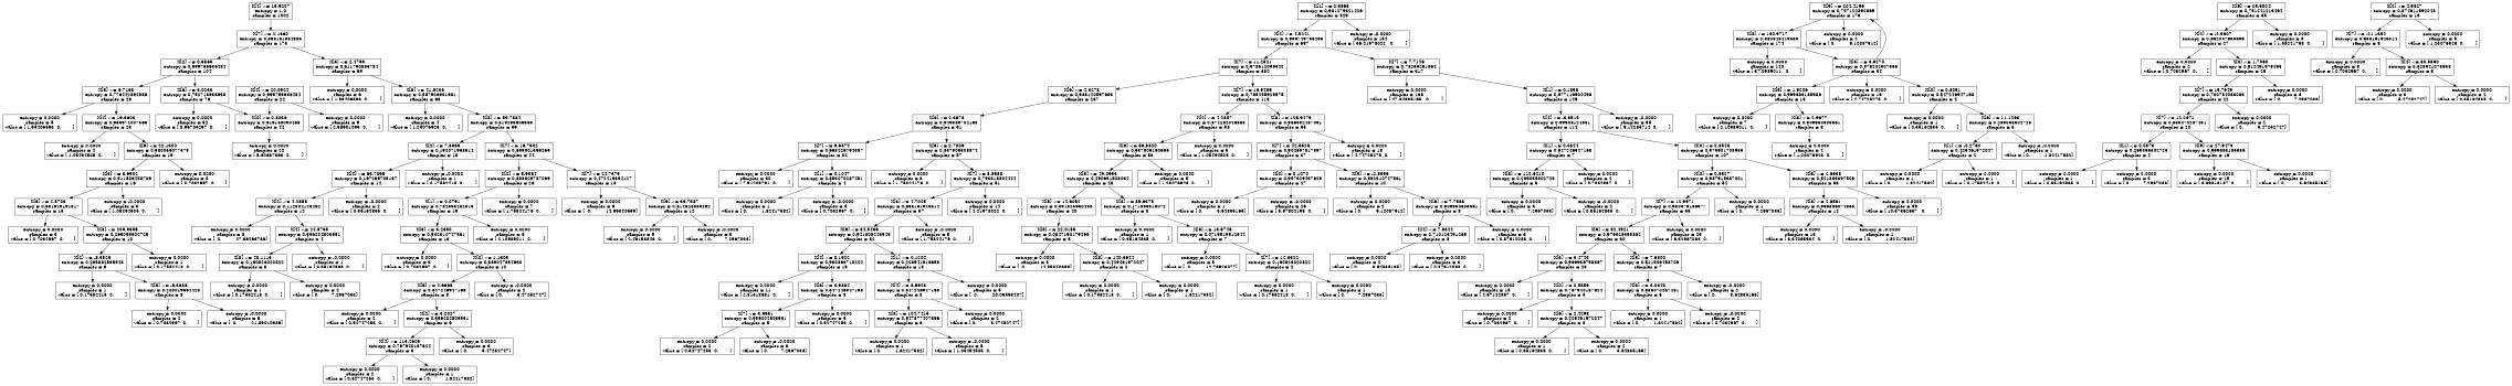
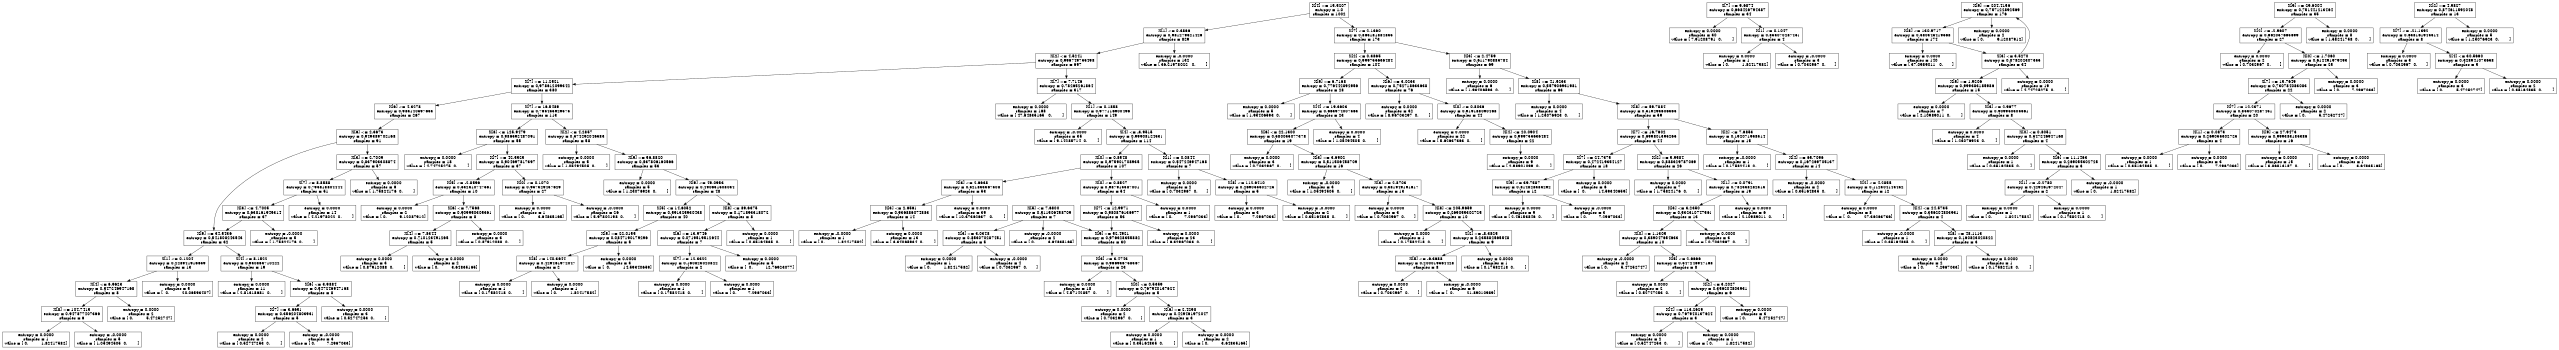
  digraph {
    node [shape=box]
    n1 [label="X[4] <= 15.5207\nentropy = 1.0\nsamples = 1002"]
    n2 [label="X[1] <= 0.3866\nentropy = 0.981279321426\nsamples = 829"]
    n3 [label="X[7] <= 2.1360\nentropy = 0.863181884835\nsamples = 173"]
    n4 [label="X[2] <= 4.5241\nentropy = 0.996749755498\nsamples = 697"]
    n5 [label="entropy = -0.0000\nsamples = 132\nvalue = [ 36.21978022   0.        ]"]
    n6 [label="X[2] <= 0.3865\nentropy = 0.999755636484\nsamples = 104"]
    n7 [label="X[3] <= 2.4759\nentropy = 0.611790885784\nsamples = 69"]
    n8 [label="X[7] <= 11.2521\nentropy = 0.978612099342\nsamples = 380"]
    n9 [label="X[7] <= 7.7146\nentropy = 0.78265261864\nsamples = 317"]
    n10 [label="X[6] <= 4.3278\nentropy = 0.983140597633\nsamples = 267"]
    n11 [label="X[7] <= 16.5489\nentropy = 0.765455929575\nsamples = 113"]
    n12 [label="entropy = 0.0000\nsamples = 168\nvalue = [ 47.64835165   0.        ]"]
    n13 [label="X[1] <= 0.1858\nentropy = 0.977116900496\nsamples = 149"]
    n14 [label="X[6] <= 2.3673\nentropy = 0.949389702168\nsamples = 91"]
    n15 [label="X[2] <= 4.2857\nentropy = 0.574292046583\nsamples = 58"]
    n16 [label="X[8] <= 125.9479\nentropy = 0.986592487091\nsamples = 55"]
    n17 [label="X[7] <= 9.6874\nentropy = 0.668426794387\nsamples = 34"]
    n18 [label="X[3] <= 2.7009\nentropy = 0.837903308874\nsamples = 57"]
    n19 [label="X[9] <= 204.4156\nentropy = 0.757122892569\nsamples = 176"]
    n20 [label="X[8] <= 130.9717\nentropy = 0.380345419568\nsamples = 174"]
    n21 [label="entropy = 0.0000\nsamples = 2\nvalue = [ 0.          9.12087912]"]
    n22 [label="entropy = 0.0000\nsamples = 30\nvalue = [ 7.91208791  0.        ]"]
    n23 [label="X[1] <= 0.1047\nentropy = 0.853070287451\nsamples = 4"]
    n24 [label="entropy = 0.0000\nsamples = 6\nvalue = [ 1.75824176  0.        ]"]
    n25 [label="X[7] <= 8.8588\nentropy = 0.793818804444\nsamples = 51"]
    n26 [label="entropy = 0.0000\nsamples = 1\nvalue = [ 0.          1.82417582]"]
    n27 [label="entropy = -0.0000\nsamples = 3\nvalue = [ 0.7032967  0.       ]"]
    n28 [label="X[3] <= 4.7005\nentropy = 0.638161945314\nsamples = 37"]
    n29 [label="entropy = 0.0000\nsamples = 14\nvalue = [ 4.21978022  0.        ]"]
    n30 [label="X[9] <= 34.5436\nentropy = 0.541808243543\nsamples = 32"]
    n31 [label="entropy = -0.0000\nsamples = 5\nvalue = [ 1.75824176  0.        ]"]
    n32 [label="X[4] <= 8.1522\nentropy = 0.930863710222\nsamples = 19"]
    n33 [label="X[1] <= 0.1204\nentropy = 0.228941916659\nsamples = 13"]
    n34 [label="entropy = 0.0000\nsamples = 11\nvalue = [ 2.81318681  0.        ]"]
    n35 [label="X[6] <= 3.9884\nentropy = 0.547246947168\nsamples = 8"]
    n36 [label="X[4] <= 6.9623\nentropy = 0.547246947168\nsamples = 8"]
    n37 [label="entropy = 0.0000\nsamples = 5\nvalue = [  0.          20.06593407]"]
    n38 [label="X[7] <= 3.6651\nentropy = 0.356204803931\nsamples = 5"]
    n39 [label="entropy = 0.0000\nsamples = 3\nvalue = [ 0.52747253  0.        ]"]
    n40 [label="entropy = 0.0000\nsamples = 2\nvalue = [ 0.52747253  0.        ]"]
    n41 [label="entropy = -0.0000\nsamples = 3\nvalue = [ 0.         7.2967033]"]
    n42 [label="X[8] <= 104.7415\nentropy = 0.947877407366\nsamples = 6"]
    n43 [label="entropy = 0.0000\nsamples = 2\nvalue = [ 0.          5.47252747]"]
    n44 [label="entropy = 0.0000\nsamples = 1\nvalue = [ 0.          1.82417582]"]
    n45 [label="entropy = -0.0000\nsamples = 5\nvalue = [ 1.05494505  0.        ]"]
    n46 [label="entropy = 0.0000\nsamples = 140\nvalue = [ 37.0989011   0.       ]"]
    n47 [label="X[3] <= 3.5270\nentropy = 0.878202307355\nsamples = 34"]
    n48 [label="X[5] <= 1.9206\nentropy = 0.999383185986\nsamples = 15"]
    n49 [label="entropy = 0.0000\nsamples = 19\nvalue = [ 4.74725275  0.        ]"]
    n50 [label="entropy = 0.0000\nsamples = 7\nvalue = [ 2.10989011  0.        ]"]
    n51 [label="X[3] <= 2.9677\nentropy = 0.909950305361\nsamples = 8"]
    n52 [label="entropy = 0.0000\nsamples = 4\nvalue = [ 1.23076923  0.        ]"]
    n53 [label="X[0] <= 0.8051\nentropy = 0.547246947168\nsamples = 4"]
    n54 [label="entropy = 0.0000\nsamples = 1\nvalue = [ 0.35164835  0.        ]"]
    n55 [label="X[6] <= 11.1463\nentropy = 0.269055302725\nsamples = 3"]
    n56 [label="X[1] <= -0.2780\nentropy = 0.429461972047\nsamples = 2"]
    n57 [label="entropy = -0.0000\nsamples = 1\nvalue = [ 0.          1.82417582]"]
    n58 [label="entropy = 0.0000\nsamples = 1\nvalue = [ 0.          1.82417582]"]
    n59 [label="entropy = 0.0000\nsamples = 1\nvalue = [ 0.17582418  0.        ]"]
    n60 [label="X[9] <= 56.8820\nentropy = 0.537806160566\nsamples = 53"]
    n61 [label="entropy = 0.0000\nsamples = 5\nvalue = [ 1.05494505  0.        ]"]
    n62 [label="X[7] <= 42.5525\nentropy = 0.904697817397\nsamples = 37"]
    n63 [label="entropy = 0.0000\nsamples = 18\nvalue = [ 4.74725275  0.        ]"]
    n64 [label="X[9] <= 49.0953\nentropy = 0.490631508034\nsamples = 48"]
    n65 [label="entropy = 0.0000\nsamples = 5\nvalue = [ 1.23076923  0.        ]"]
    n66 [label="X[5] <= 14.6052\nentropy = 0.591325930438\nsamples = 40"]
    n67 [label="X[8] <= 89.6375\nentropy = 0.171893318072\nsamples = 8"]
    n68 [label="X[5] <= 22.0155\nentropy = 0.0847190179296\nsamples = 5"]
    n69 [label="entropy = 0.0000\nsamples = 1\nvalue = [ 0.35164835  0.        ]"]
    n70 [label="X[6] <= 13.9746\nentropy = 0.0719519512644\nsamples = 7"]
    n71 [label="X[9] <= 29.6004\nentropy = 0.751441213464\nsamples = 35"]
    n72 [label="X[2] <= -2.9607\nentropy = 0.662057665699\nsamples = 27"]
    n73 [label="entropy = 0.0000\nsamples = 8\nvalue = [ 1.58241758  0.        ]"]
    n74 [label="entropy = 0.0000\nsamples = 3\nvalue = [  0.          14.59340659]"]
    n75 [label="X[8] <= 140.3644\nentropy = 0.429461972047\nsamples = 2"]
    n76 [label="entropy = 0.0000\nsamples = 2\nvalue = [ 0.7032967  0.       ]"]
    n77 [label="X[0] <= 1.7060\nentropy = 0.612491979493\nsamples = 25"]
    n78 [label="X[7] <= 15.7649\nentropy = 0.730784083083\nsamples = 22"]
    n79 [label="entropy = 0.0000\nsamples = 3\nvalue = [ 0.         7.2967033]"]
    n80 [label="X[7] <= 12.2371\nentropy = 0.853070287451\nsamples = 20"]
    n81 [label="entropy = 0.0000\nsamples = 2\nvalue = [ 0.          5.47252747]"]
    n82 [label="X[1] <= 0.0873\nentropy = 0.269055302725\nsamples = 4"]
    n83 [label="X[9] <= 27.9473\nentropy = 0.999383185386\nsamples = 16"]
    n84 [label="entropy = 0.0000\nsamples = 1\nvalue = [ 0.35164835  0.        ]"]
    n85 [label="entropy = 0.0000\nsamples = 3\nvalue = [ 0.         7.2967033]"]
    n86 [label="entropy = 0.0000\nsamples = 15\nvalue = [ 3.86813187  0.        ]"]
    n87 [label="entropy = 0.0000\nsamples = 1\nvalue = [ 0.          3.64835165]"]
    n88 [label="entropy = 0.0000\nsamples = 1\nvalue = [ 0.17582418  0.        ]"]
    n89 [label="entropy = 0.0000\nsamples = 1\nvalue = [ 0.          1.82417582]"]
    n90 [label="entropy = 0.0000\nsamples = 5\nvalue = [  0.          12.76923077]"]
    n91 [label="X[7] <= 12.3322\nentropy = 0.160823020822\nsamples = 2"]
    n92 [label="entropy = 0.0000\nsamples = 1\nvalue = [ 0.17582418  0.        ]"]
    n93 [label="entropy = 0.0000\nsamples = 1\nvalue = [ 0.         7.2967033]"]
    n94 [label="X[0] <= 0.1070\nentropy = 0.957329437629\nsamples = 27"]
    n95 [label="X[5] <= -2.8596\nentropy = 0.532310747561\nsamples = 10"]
    n96 [label="entropy = 0.0000\nsamples = 1\nvalue = [ 0.          3.64835165]"]
    n97 [label="entropy = -0.0000\nsamples = 26\nvalue = [ 5.97802198  0.        ]"]
    n98 [label="entropy = 0.0000\nsamples = 2\nvalue = [ 0.          9.12087912]"]
    n99 [label="X[6] <= 7.7568\nentropy = 0.909950305361\nsamples = 8"]
    n100 [label="X[4] <= 7.8344\nentropy = 0.710123491265\nsamples = 5"]
    n101 [label="entropy = 0.0000\nsamples = 3\nvalue = [ 0.87912088  0.        ]"]
    n102 [label="entropy = 0.0000\nsamples = 2\nvalue = [ 0.          3.64835165]"]
    n103 [label="entropy = 0.0000\nsamples = 3\nvalue = [ 0.87912088  0.        ]"]
    n104 [label="X[4] <= -3.9515\nentropy = 0.99908124531\nsamples = 114"]
    n105 [label="entropy = -0.0000\nsamples = 35\nvalue = [ 9.14285714  0.        ]"]
    n106 [label="X[1] <= 0.0844\nentropy = 0.547246947168\nsamples = 7"]
    n107 [label="X[0] <= 0.8548\nentropy = 0.975901708935\nsamples = 107"]
    n108 [label="X[8] <= 112.6410\nentropy = 0.269055302725\nsamples = 5"]
    n109 [label="entropy = 0.0000\nsamples = 2\nvalue = [ 0.7032967  0.       ]"]
    n110 [label="X[0] <= 0.8527\nentropy = 0.987915387001\nsamples = 54"]
    n111 [label="X[3] <= 2.6638\nentropy = 0.521833367508\nsamples = 53"]
    n112 [label="entropy = 0.0000\nsamples = 3\nvalue = [ 0.         7.2967033]"]
    n113 [label="entropy = -0.0000\nsamples = 2\nvalue = [ 0.35164835  0.        ]"]
    n114 [label="X[7] <= 12.9971\nentropy = 0.980876136977\nsamples = 53"]
    n115 [label="entropy = 0.0000\nsamples = 1\nvalue = [ 0.         7.2967033]"]
    n116 [label="X[3] <= 2.6561\nentropy = 0.936886074883\nsamples = 14"]
    n117 [label="entropy = 0.0000\nsamples = 39\nvalue = [ 10.37362637   0.        ]"]
    n118 [label="X[9] <= 52.4921\nentropy = 0.976328355882\nsamples = 30"]
    n119 [label="entropy = 0.0000\nsamples = 23\nvalue = [ 6.32967033  0.        ]"]
    n120 [label="X[3] <= 3.4743\nentropy = 0.966936758367\nsamples = 23"]
    n121 [label="X[5] <= 7.6800\nentropy = 0.511506458709\nsamples = 7"]
    n122 [label="entropy = 0.0000\nsamples = 18\nvalue = [ 4.57142857  0.        ]"]
    n123 [label="X[0] <= 0.5359\nentropy = 0.767940137624\nsamples = 5"]
    n124 [label="X[3] <= 3.0348\nentropy = 0.853070287451\nsamples = 5"]
    n125 [label="entropy = -0.0000\nsamples = 2\nvalue = [ 0.          3.64835165]"]
    n126 [label="entropy = 0.0000\nsamples = 2\nvalue = [ 0.7032967  0.       ]"]
    n127 [label="X[6] <= 2.4298\nentropy = 0.429461972047\nsamples = 3"]
    n128 [label="entropy = 0.0000\nsamples = 1\nvalue = [ 0.35164835  0.        ]"]
    n129 [label="entropy = 0.0000\nsamples = 2\nvalue = [ 0.          3.64835165]"]
    n130 [label="entropy = 0.0000\nsamples = 1\nvalue = [ 0.          1.82417582]"]
    n131 [label="entropy = -0.0000\nsamples = 4\nvalue = [ 0.7032967  0.       ]"]
    n132 [label="entropy = 0.0000\nsamples = 13\nvalue = [ 3.34065934  0.        ]"]
    n133 [label="entropy = -0.0000\nsamples = 1\nvalue = [ 0.          1.82417582]"]
    n134 [label="X[9] <= 6.7168\nentropy = 0.776442892956\nsamples = 28"]
    n135 [label="X[6] <= 3.0233\nentropy = 0.752718633638\nsamples = 76"]
    n136 [label="entropy = 0.0000\nsamples = 6\nvalue = [ 1.93406593  0.        ]"]
    n137 [label="X[8] <= 41.5233\nentropy = 0.557906931981\nsamples = 63"]
    n138 [label="entropy = 0.0000\nsamples = 5\nvalue = [ 1.93406593  0.        ]"]
    n139 [label="X[4] <= 19.3603\nentropy = 0.663974007563\nsamples = 23"]
    n140 [label="entropy = 0.0000\nsamples = 32\nvalue = [ 8.96703297  0.        ]"]
    n141 [label="X[0] <= 0.8036\nentropy = 0.919188090468\nsamples = 44"]
    n142 [label="entropy = 0.0000\nsamples = 4\nvalue = [ 1.05494505  0.        ]"]
    n143 [label="X[6] <= 22.1300\nentropy = 0.580055077378\nsamples = 19"]
    n144 [label="X[3] <= 3.6902\nentropy = 0.511506458709\nsamples = 16"]
    n145 [label="entropy = 0.0000\nsamples = 3\nvalue = [ 0.7032967  0.       ]"]
    n146 [label="X[3] <= 2.8703\nentropy = 0.381949191617\nsamples = 13"]
    n147 [label="entropy = -0.0000\nsamples = 3\nvalue = [ 1.05494505  0.        ]"]
    n148 [label="entropy = 0.0000\nsamples = 3\nvalue = [ 0.7032967  0.       ]"]
    n149 [label="X[8] <= 205.9659\nentropy = 0.269055302725\nsamples = 10"]
    n150 [label="X[2] <= -8.3825\nentropy = 0.235882565548\nsamples = 9"]
    n151 [label="entropy = 0.0000\nsamples = 1\nvalue = [ 0.17582418  0.        ]"]
    n152 [label="entropy = 0.0000\nsamples = 1\nvalue = [ 0.17582418  0.        ]"]
    n153 [label="X[5] <= -6.3688\nentropy = 0.200019564428\nsamples = 8"]
    n154 [label="entropy = 0.0000\nsamples = 2\nvalue = [ 0.7032967  0.       ]"]
    n155 [label="entropy = -0.0000\nsamples = 6\nvalue = [  0.          21.89010989]"]
    n156 [label="X[4] <= 20.0904\nentropy = 0.999755636484\nsamples = 22"]
    n157 [label="entropy = 0.0000\nsamples = 22\nvalue = [ 5.62637363  0.        ]"]
    n158 [label="entropy = 0.0000\nsamples = 9\nvalue = [ 2.98901099  0.        ]"]
    n159 [label="X[2] <= 4.9827\nentropy = 0.874611592048\nsamples = 13"]
    n160 [label="X[7] <= -21.1392\nentropy = 0.638161945314\nsamples = 8"]
    n161 [label="entropy = 0.0000\nsamples = 5\nvalue = [ 1.23076923  0.        ]"]
    n162 [label="entropy = 0.0000\nsamples = 3\nvalue = [ 0.7032967  0.       ]"]
    n163 [label="X[4] <= 30.5660\nentropy = 0.328941073658\nsamples = 5"]
    n164 [label="entropy = 0.0000\nsamples = 3\nvalue = [ 0.          5.47252747]"]
    n165 [label="entropy = 0.0000\nsamples = 2\nvalue = [ 0.35164835  0.        ]"]
    n166 [label="entropy = 0.0000\nsamples = 4\nvalue = [ 1.23076923  0.        ]"]
    n167 [label="X[8] <= 59.7884\nentropy = 0.519293606363\nsamples = 59"]
    n168 [label="X[2] <= 7.6853\nentropy = 0.192071958514\nsamples = 15"]
    n169 [label="X[7] <= 16.7602\nentropy = 0.699801395265\nsamples = 44"]
    n170 [label="X[4] <= 65.7096\nentropy = 0.167269705137\nsamples = 14"]
    n171 [label="entropy = -0.0000\nsamples = 1\nvalue = [ 0.17582418  0.        ]"]
    n172 [label="X[2] <= 5.9584\nentropy = 0.888329787069\nsamples = 26"]
    n173 [label="X[7] <= 24.7375\nentropy = 0.472419354127\nsamples = 18"]
    n174 [label="X[2] <= 4.2855\nentropy = 0.112304143452\nsamples = 12"]
    n175 [label="entropy = -0.0000\nsamples = 2\nvalue = [ 0.35164835  0.        ]"]
    n176 [label="entropy = 0.0000\nsamples = 8\nvalue = [  0.          27.36263736]"]
    n177 [label="X[4] <= 24.5735\nentropy = 0.356204803931\nsamples = 4"]
    n178 [label="X[8] <= 48.1113\nentropy = 0.160823020822\nsamples = 3"]
    n179 [label="entropy = -0.0000\nsamples = 1\nvalue = [ 0.35164835  0.        ]"]
    n180 [label="entropy = 0.0000\nsamples = 1\nvalue = [ 0.17582418  0.        ]"]
    n181 [label="entropy = 0.0000\nsamples = 2\nvalue = [ 0.         7.2967033]"]
    n182 [label="X[1] <= 0.0791\nentropy = 0.782338282313\nsamples = 19"]
    n183 [label="entropy = 0.0000\nsamples = 7\nvalue = [ 1.75824176  0.        ]"]
    n184 [label="entropy = 0.0000\nsamples = 6\nvalue = [  0.          14.59340659]"]
    n185 [label="X[9] <= 39.7587\nentropy = 0.814828383292\nsamples = 12"]
    n186 [label="X[3] <= 3.2350\nentropy = 0.532310747561\nsamples = 13"]
    n187 [label="entropy = 0.0000\nsamples = 6\nvalue = [ 2.10989011  0.        ]"]
    n188 [label="entropy = 0.0000\nsamples = 3\nvalue = [ 0.7032967  0.       ]"]
    n189 [label="X[0] <= 1.1305\nentropy = 0.389047654633\nsamples = 10"]
    n190 [label="X[5] <= 2.6666\nentropy = 0.547246947168\nsamples = 8"]
    n191 [label="entropy = -0.0000\nsamples = 2\nvalue = [ 0.          5.47252747]"]
    n192 [label="entropy = 0.0000\nsamples = 2\nvalue = [ 0.52747253  0.        ]"]
    n193 [label="X[2] <= 3.2027\nentropy = 0.356204803931\nsamples = 6"]
    n194 [label="X[4] <= 113.2629\nentropy = 0.767940137624\nsamples = 3"]
    n195 [label="entropy = 0.0000\nsamples = 3\nvalue = [ 0.          5.47252747]"]
    n196 [label="entropy = 0.0000\nsamples = 2\nvalue = [ 0.52747253  0.        ]"]
    n197 [label="entropy = 0.0000\nsamples = 1\nvalue = [ 0.          1.82417582]"]
    n198 [label="entropy = 0.0000\nsamples = 9\nvalue = [ 2.46153846  0.        ]"]
    n199 [label="entropy = -0.0000\nsamples = 3\nvalue = [ 0.         7.2967033]"]
+   n1 -> n2
    n1 -> n3
    n2 -> n4
    n2 -> n5
    n3 -> n6
    n3 -> n7
    n4 -> n8
    n4 -> n9
    n6 -> n134
    n6 -> n135
    n7 -> n136
    n7 -> n137
    n8 -> n10
    n8 -> n11
    n9 -> n12
    n9 -> n13
    n10 -> n14
    n11 -> n15
    n11 -> n16
    n13 -> n104
    n13 -> n105
-   n14 -> n17
+   n14 -> n30
    n14 -> n18
    n15 -> n60
    n15 -> n61
    n16 -> n62
    n16 -> n63
    n17 -> n22
    n17 -> n23
    n18 -> n24
    n18 -> n25
    n19 -> n20
    n19 -> n21
    n20 -> n46
    n20 -> n47
    n23 -> n26
    n23 -> n27
    n25 -> n28
    n25 -> n29
    n28 -> n30
    n28 -> n31
    n30 -> n32
    n30 -> n33
    n32 -> n34
    n32 -> n35
    n33 -> n36
    n33 -> n37
    n35 -> n38
    n35 -> n39
    n36 -> n42
    n36 -> n43
    n38 -> n40
    n38 -> n41
    n42 -> n44
    n42 -> n45
    n47 -> n19
    n47 -> n48
    n47 -> n49
    n48 -> n50
    n48 -> n51
    n51 -> n52
-   n47 -> n53
+   n51 -> n53
    n53 -> n54
    n53 -> n55
    n55 -> n56
    n55 -> n57
    n56 -> n58
    n56 -> n59
    n60 -> n64
    n60 -> n65
    n62 -> n94
    n62 -> n95
    n64 -> n66
    n64 -> n67
    n66 -> n68
    n67 -> n69
    n67 -> n70
    n68 -> n74
    n68 -> n75
    n70 -> n90
    n70 -> n91
    n71 -> n72
    n71 -> n73
    n72 -> n76
    n72 -> n77
    n75 -> n88
    n75 -> n89
    n77 -> n78
    n77 -> n79
    n78 -> n80
    n78 -> n81
    n80 -> n82
    n80 -> n83
    n82 -> n84
    n82 -> n85
    n83 -> n86
    n83 -> n87
    n91 -> n92
    n91 -> n93
    n94 -> n96
    n94 -> n97
    n95 -> n98
    n95 -> n99
    n99 -> n100
    n99 -> n101
    n100 -> n102
    n100 -> n103
    n104 -> n106
    n104 -> n107
    n106 -> n108
    n106 -> n109
    n107 -> n110
    n107 -> n111
    n108 -> n112
    n108 -> n113
    n110 -> n114
    n110 -> n115
    n111 -> n116
    n111 -> n117
    n114 -> n118
    n114 -> n119
    n116 -> n132
    n116 -> n133
    n118 -> n120
-   n118 -> n121
+   n121 -> n118
    n120 -> n122
    n120 -> n123
    n121 -> n124
    n121 -> n125
    n123 -> n126
    n123 -> n127
    n124 -> n130
    n124 -> n131
    n127 -> n128
    n127 -> n129
    n134 -> n138
    n134 -> n139
    n135 -> n140
    n135 -> n141
    n137 -> n166
    n137 -> n167
    n139 -> n142
    n139 -> n143
-   n156 -> n141
+   n141 -> n156
    n141 -> n157
    n143 -> n144
    n143 -> n145
    n144 -> n146
    n144 -> n147
    n146 -> n148
    n146 -> n149
    n149 -> n150
    n149 -> n151
    n150 -> n152
    n150 -> n153
    n153 -> n154
    n153 -> n155
    n156 -> n158
    n159 -> n160
    n159 -> n161
    n160 -> n162
    n160 -> n163
    n163 -> n164
    n163 -> n165
    n167 -> n168
    n167 -> n169
    n168 -> n170
    n168 -> n171
    n169 -> n172
    n169 -> n173
    n170 -> n174
    n170 -> n175
    n172 -> n182
    n172 -> n183
    n173 -> n184
    n173 -> n185
    n174 -> n176
    n174 -> n177
    n177 -> n178
    n177 -> n179
    n178 -> n180
    n178 -> n181
    n182 -> n186
    n182 -> n187
    n185 -> n198
    n185 -> n199
    n186 -> n188
    n186 -> n189
    n189 -> n190
    n189 -> n191
    n190 -> n192
    n190 -> n193
    n193 -> n194
    n193 -> n195
    n194 -> n196
    n194 -> n197
  }
